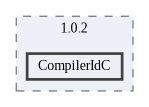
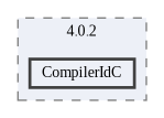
  digraph {
    compound=true
    rankdir=LR
    fontname="Liberation Serif"
    n1 [color=grey25 fillcolor="#edf0f7" fontname="Liberation Serif" fontsize=10 height=0.2 label=CompilerIdC shape=box style="filled,bold" width=0.4]
    subgraph cluster_1 {
      bgcolor="#edf0f7"
      fontsize=10
-     label="1.0.2"
+     label="4.0.2"
      pencolor=grey50
      style="filled,dashed"
      n1
    }
  }
